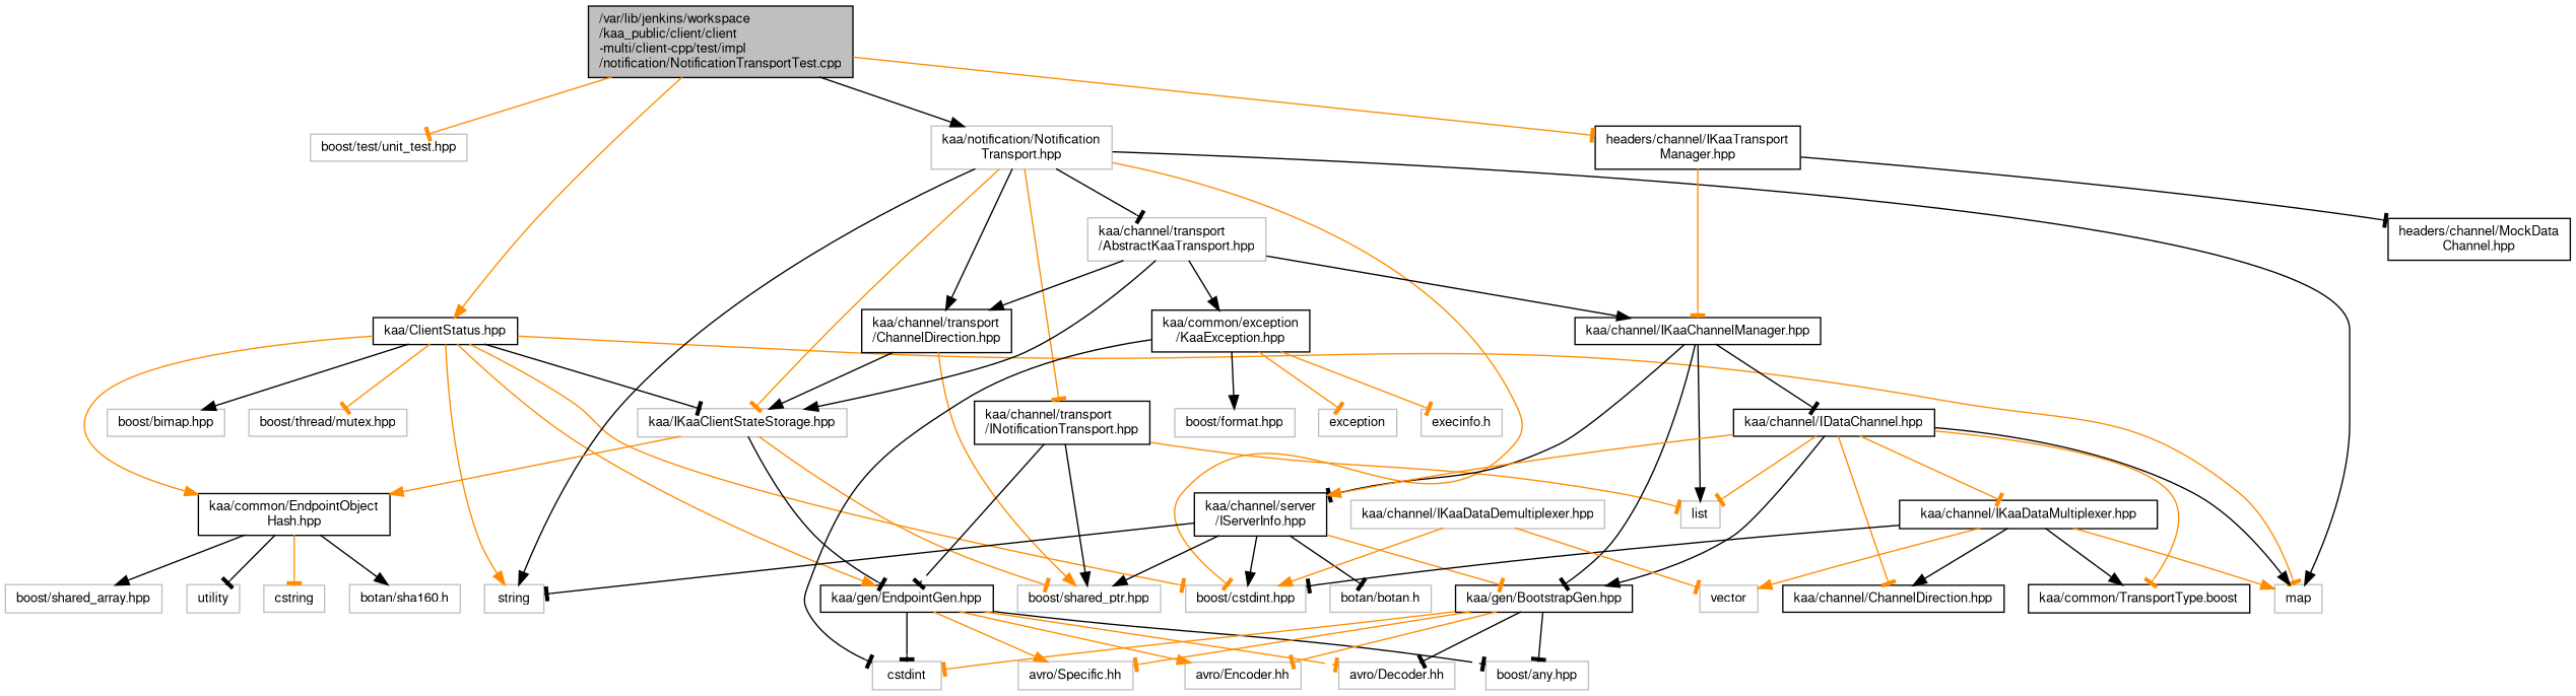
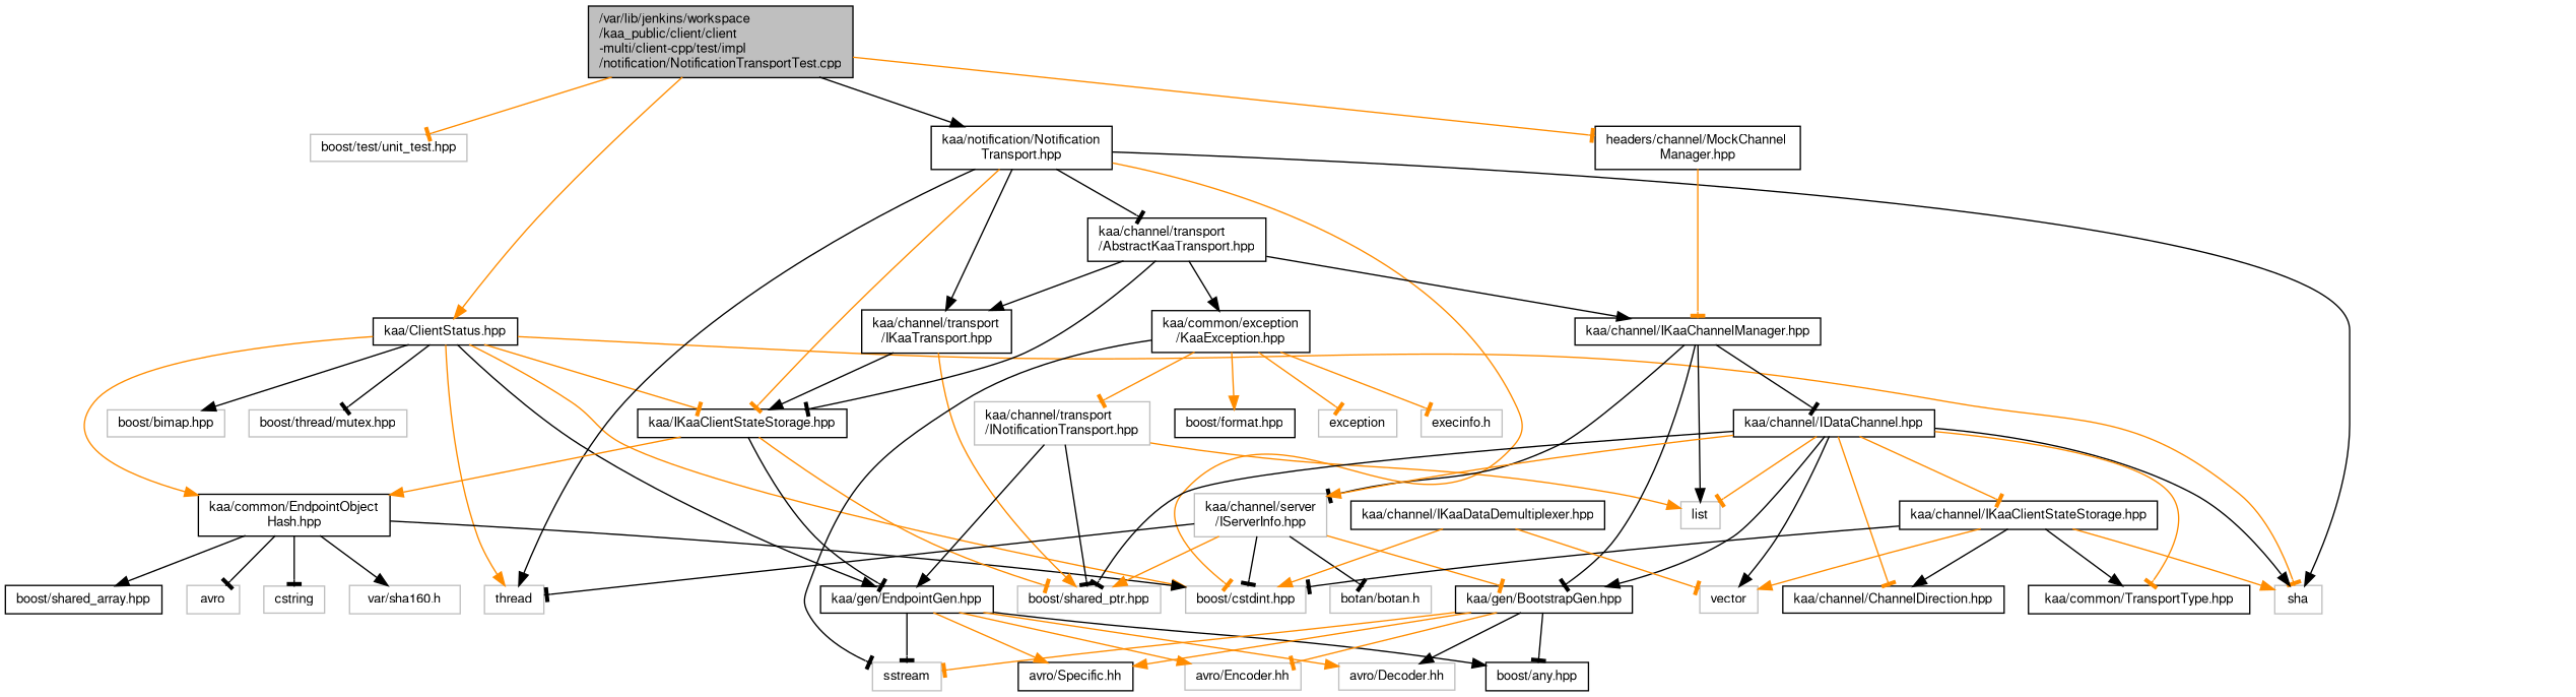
  digraph {
    node [color=grey75 fontname=FreeSans fontsize=10 shape=record]
    edge [arrowhead=tee color=black fontname=FreeSans fontsize=10 labelfontname=FreeSans labelfontsize=10 style=solid]
    n1 [color=black fillcolor=grey75 fontcolor=black height=0.2 label="/var/lib/jenkins/workspace\l/kaa_public/client/client\l-multi/client-cpp/test/impl\l/notification/NotificationTransportTest.cpp" style=filled width=0.4]
    n2 [height=0.2 label="boost/test/unit_test.hpp" width=0.4]
    n3 [color=black height=0.2 label="kaa/ClientStatus.hpp" width=0.4]
-   n4 [height=0.2 label="kaa/notification/Notification\lTransport.hpp" width=0.4]
-   n5 [color=black height=0.2 label="headers/channel/IKaaTransport\lManager.hpp" width=0.4]
-   n6 [height=0.2 label=string width=0.4]
-   n7 [height=0.2 label=map width=0.4]
+   n4 [color=black height=0.2 label="kaa/notification/Notification\lTransport.hpp" width=0.4]
+   n5 [color=black height=0.2 label="headers/channel/MockChannel\lManager.hpp" width=0.4]
+   n6 [height=0.2 label=thread width=0.4]
+   n7 [height=0.2 label=sha width=0.4]
    n8 [height=0.2 label="boost/cstdint.hpp" width=0.4]
    n9 [height=0.2 label="boost/bimap.hpp" width=0.4]
    n10 [height=0.2 label="boost/thread/mutex.hpp" width=0.4]
    n11 [color=black height=0.2 label="kaa/gen/EndpointGen.hpp" width=0.4]
    n12 [color=black height=0.2 label="kaa/common/EndpointObject\lHash.hpp" width=0.4]
-   n13 [height=0.2 label="kaa/IKaaClientStateStorage.hpp" width=0.4]
-   n14 [color=black height=0.2 label="kaa/channel/transport\l/ChannelDirection.hpp" width=0.4]
-   n15 [color=black height=0.2 label="kaa/channel/transport\l/INotificationTransport.hpp" width=0.4]
-   n16 [height=0.2 label="kaa/channel/transport\l/AbstractKaaTransport.hpp" width=0.4]
+   n13 [color=black height=0.2 label="kaa/IKaaClientStateStorage.hpp" width=0.4]
+   n14 [color=black height=0.2 label="kaa/channel/transport\l/IKaaTransport.hpp" width=0.4]
+   n15 [height=0.2 label="kaa/channel/transport\l/INotificationTransport.hpp" width=0.4]
+   n16 [color=black height=0.2 label="kaa/channel/transport\l/AbstractKaaTransport.hpp" width=0.4]
    n17 [color=black height=0.2 label="kaa/channel/IKaaChannelManager.hpp" width=0.4]
-   n18 [color=black height=0.2 label="headers/channel/MockData\lChannel.hpp" width=0.4]
-   n19 [height=0.2 label=cstdint width=0.4]
-   n20 [height=0.2 label="boost/any.hpp" width=0.4]
-   n21 [height=0.2 label="avro/Specific.hh" width=0.4]
+   n19 [height=0.2 label=sstream width=0.4]
+   n20 [color=black height=0.2 label="boost/any.hpp" width=0.4]
+   n21 [color=black height=0.2 label="avro/Specific.hh" width=0.4]
    n22 [height=0.2 label="avro/Encoder.hh" width=0.4]
    n23 [height=0.2 label="avro/Decoder.hh" width=0.4]
-   n24 [height=0.2 label=utility width=0.4]
+   n24 [height=0.2 label=avro width=0.4]
    n25 [height=0.2 label=cstring width=0.4]
-   n26 [height=0.2 label="botan/sha160.h" width=0.4]
-   n27 [height=0.2 label="boost/shared_array.hpp" width=0.4]
+   n26 [height=0.2 label="var/sha160.h" width=0.4]
+   n27 [color=black height=0.2 label="boost/shared_array.hpp" width=0.4]
    n28 [height=0.2 label="boost/shared_ptr.hpp" width=0.4]
    n29 [height=0.2 label=list width=0.4]
    n30 [color=black height=0.2 label="kaa/common/exception\l/KaaException.hpp" width=0.4]
    n31 [color=black height=0.2 label="kaa/gen/BootstrapGen.hpp" width=0.4]
    n32 [color=black height=0.2 label="kaa/channel/IDataChannel.hpp" width=0.4]
-   n33 [color=black height=0.2 label="kaa/channel/server\l/IServerInfo.hpp" width=0.4]
-   n34 [height=0.2 label="boost/format.hpp" width=0.4]
+   n33 [height=0.2 label="kaa/channel/server\l/IServerInfo.hpp" width=0.4]
+   n34 [color=black height=0.2 label="boost/format.hpp" width=0.4]
    n35 [height=0.2 label=exception width=0.4]
    n36 [height=0.2 label="execinfo.h" width=0.4]
    n37 [height=0.2 label=vector width=0.4]
-   n38 [color=black height=0.2 label="kaa/common/TransportType.boost" width=0.4]
+   n38 [color=black height=0.2 label="kaa/common/TransportType.hpp" width=0.4]
    n39 [color=black height=0.2 label="kaa/channel/ChannelDirection.hpp" width=0.4]
-   n40 [color=black height=0.2 label="kaa/channel/IKaaDataMultiplexer.hpp" width=0.4]
+   n40 [color=black height=0.2 label="kaa/channel/IKaaClientStateStorage.hpp" width=0.4]
    n41 [height=0.2 label="botan/botan.h" width=0.4]
-   n42 [height=0.2 label="kaa/channel/IKaaDataDemultiplexer.hpp" width=0.4]
+   n42 [color=black height=0.2 label="kaa/channel/IKaaDataDemultiplexer.hpp" width=0.4]
    n1 -> n2 [color=darkorange]
    n1 -> n3 [arrowhead=normal color=darkorange]
    n1 -> n4 [arrowhead=normal]
    n1 -> n5 [color=darkorange]
    n3 -> n6 [arrowhead=normal color=darkorange]
    n3 -> n7 [color=darkorange]
-   n3 -> n8 [color=darkorange]
+   n3 -> n8 [arrowhead=normal color=darkorange]
    n3 -> n9 [arrowhead=normal]
-   n3 -> n10 [color=darkorange]
-   n3 -> n11 [arrowhead=normal color=darkorange]
+   n3 -> n10
+   n3 -> n11 [arrowhead=normal]
    n3 -> n12 [arrowhead=normal color=darkorange]
-   n3 -> n13
+   n3 -> n13 [color=darkorange]
    n4 -> n6 [arrowhead=normal]
    n4 -> n7 [arrowhead=normal]
    n4 -> n8 [color=darkorange]
    n4 -> n13 [color=darkorange]
    n4 -> n14 [arrowhead=normal]
-   n4 -> n15 [color=darkorange]
+   n30 -> n15 [color=darkorange]
    n4 -> n16
    n5 -> n17 [color=darkorange]
-   n5 -> n18
    n11 -> n19
-   n11 -> n20
+   n11 -> n20 [arrowhead=normal]
    n11 -> n21 [arrowhead=normal color=darkorange]
    n11 -> n22 [arrowhead=normal color=darkorange]
-   n11 -> n23 [color=darkorange]
+   n11 -> n23 [arrowhead=normal color=darkorange]
+   n12 -> n8 [arrowhead=normal]
    n12 -> n24
-   n12 -> n25 [color=darkorange]
+   n12 -> n25
    n12 -> n26 [arrowhead=normal]
    n12 -> n27 [arrowhead=normal]
    n13 -> n11
    n13 -> n12 [arrowhead=normal color=darkorange]
    n13 -> n28 [color=darkorange]
    n14 -> n13 [arrowhead=normal]
    n14 -> n28 [arrowhead=normal color=darkorange]
-   n15 -> n11
-   n15 -> n28 [arrowhead=normal]
-   n15 -> n29 [color=darkorange]
-   n16 -> n13 [arrowhead=normal]
+   n15 -> n11 [arrowhead=normal]
+   n15 -> n28
+   n15 -> n29 [arrowhead=normal color=darkorange]
+   n16 -> n13
    n16 -> n14 [arrowhead=normal]
    n16 -> n17 [arrowhead=normal]
    n16 -> n30 [arrowhead=normal]
    n17 -> n29 [arrowhead=normal]
    n17 -> n31
    n17 -> n32
    n17 -> n33
    n30 -> n19
-   n30 -> n34 [arrowhead=normal]
+   n30 -> n34 [arrowhead=normal color=darkorange]
    n30 -> n35 [color=darkorange]
    n30 -> n36 [color=darkorange]
    n31 -> n19 [color=darkorange]
    n31 -> n20
-   n31 -> n21 [color=darkorange]
+   n31 -> n21 [arrowhead=normal color=darkorange]
    n31 -> n22 [color=darkorange]
-   n31 -> n23
+   n31 -> n23 [arrowhead=normal]
    n32 -> n7 [arrowhead=normal]
+   n32 -> n28
    n32 -> n29 [color=darkorange]
    n32 -> n31 [arrowhead=normal]
    n32 -> n33 [arrowhead=normal color=darkorange]
+   n32 -> n37 [arrowhead=normal]
    n32 -> n38 [color=darkorange]
    n32 -> n39 [color=darkorange]
    n32 -> n40 [color=darkorange]
    n33 -> n6
-   n33 -> n8 [arrowhead=normal]
-   n33 -> n28 [arrowhead=normal]
+   n33 -> n8
+   n33 -> n28 [arrowhead=normal color=darkorange]
    n33 -> n31 [color=darkorange]
    n33 -> n41
    n40 -> n7 [arrowhead=normal color=darkorange]
    n40 -> n8
    n40 -> n37 [arrowhead=normal color=darkorange]
    n40 -> n38 [arrowhead=normal]
    n40 -> n39 [arrowhead=normal]
    n42 -> n8 [arrowhead=normal color=darkorange]
    n42 -> n37 [color=darkorange]
  }
